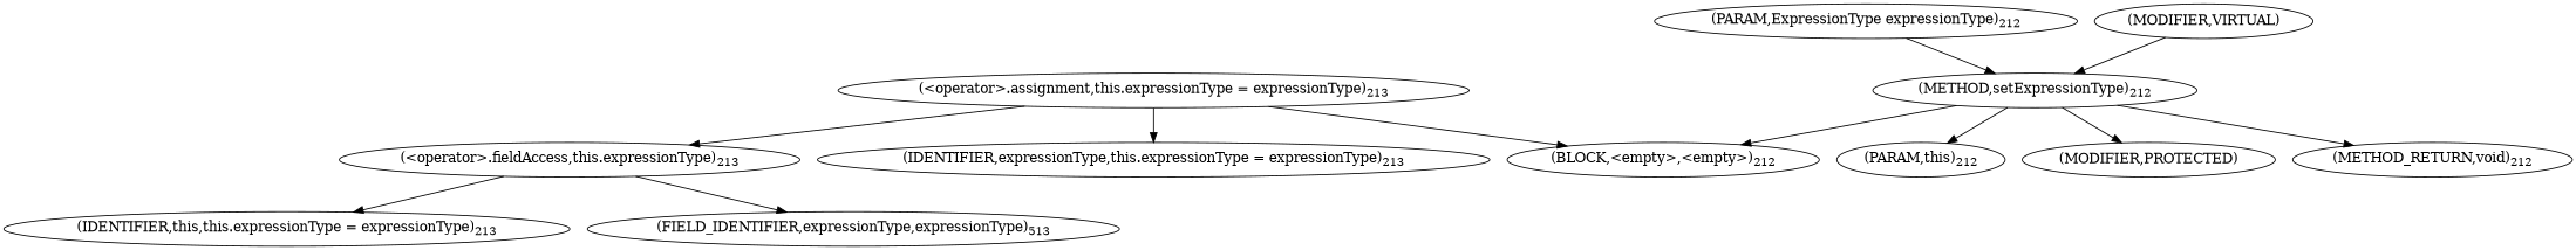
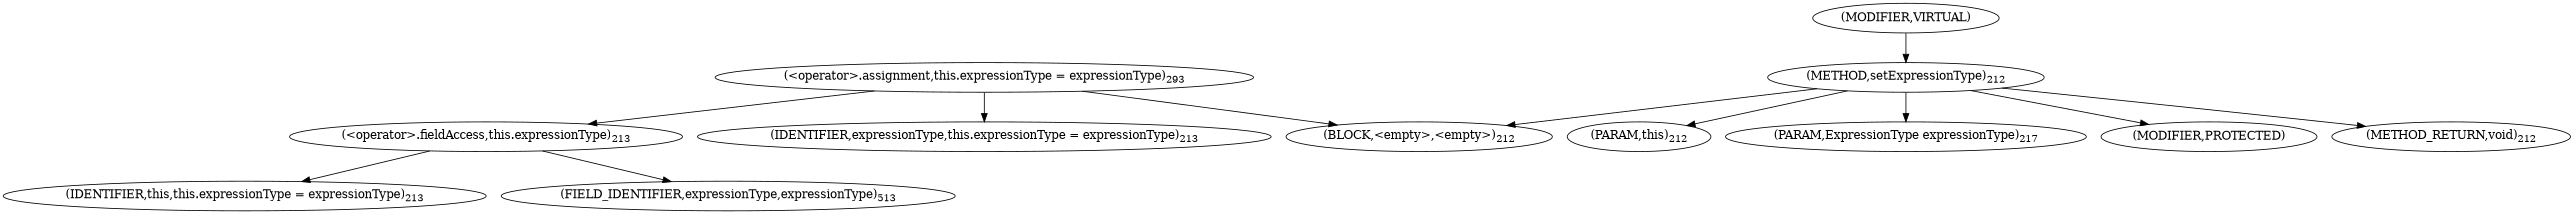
  digraph {
    n1 [label=<(METHOD,setExpressionType)<SUB>212</SUB>>]
    n2 [label=<(PARAM,this)<SUB>212</SUB>>]
-   n3 [label=<(PARAM,ExpressionType expressionType)<SUB>212</SUB>>]
+   n3 [label=<(PARAM,ExpressionType expressionType)<SUB>217</SUB>>]
    n4 [label=<(BLOCK,&lt;empty&gt;,&lt;empty&gt;)<SUB>212</SUB>>]
    n5 [label=<(MODIFIER,PROTECTED)>]
    n6 [label=<(METHOD_RETURN,void)<SUB>212</SUB>>]
    n7 [label=<(MODIFIER,VIRTUAL)>]
-   n8 [label=<(&lt;operator&gt;.assignment,this.expressionType = expressionType)<SUB>213</SUB>>]
+   n8 [label=<(&lt;operator&gt;.assignment,this.expressionType = expressionType)<SUB>293</SUB>>]
    n9 [label=<(&lt;operator&gt;.fieldAccess,this.expressionType)<SUB>213</SUB>>]
    n10 [label=<(IDENTIFIER,expressionType,this.expressionType = expressionType)<SUB>213</SUB>>]
    n11 [label=<(IDENTIFIER,this,this.expressionType = expressionType)<SUB>213</SUB>>]
    n12 [label=<(FIELD_IDENTIFIER,expressionType,expressionType)<SUB>513</SUB>>]
    n1 -> n2
-   n3 -> n1
+   n1 -> n3
    n1 -> n4
    n1 -> n5
    n1 -> n6
    n7 -> n1
    n8 -> n4
    n8 -> n9
    n8 -> n10
    n9 -> n11
    n9 -> n12
  }
